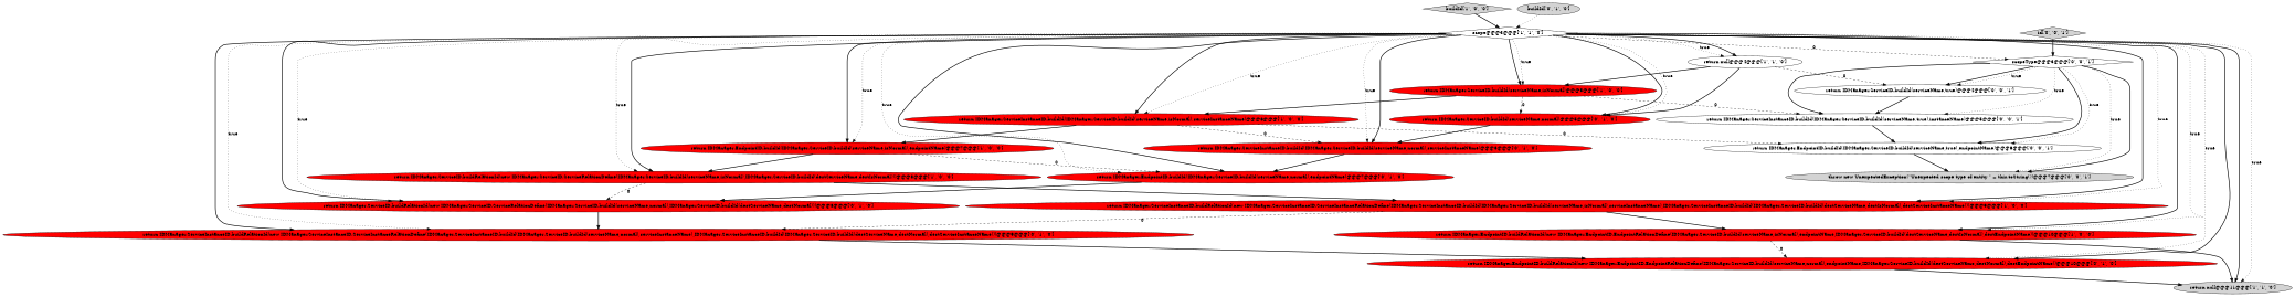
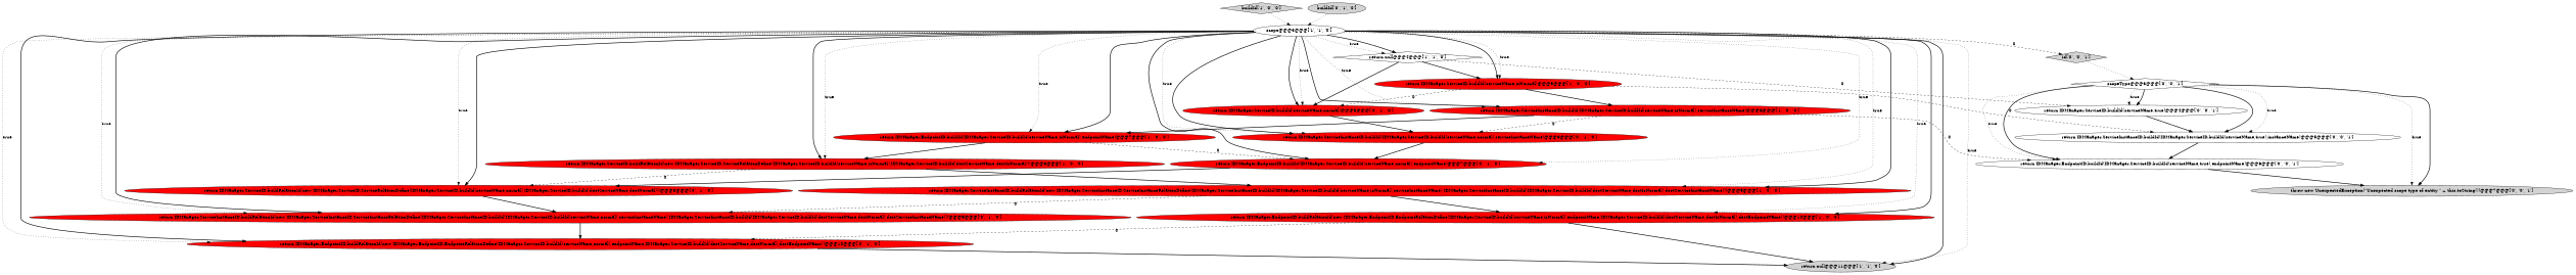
  digraph {
    node [fillcolor=red shape=ellipse style=filled]
    edge [style=bold]
    n1 [label="return IDManager.ServiceID.buildRelationId(new IDManager.ServiceID.ServiceRelationDefine(IDManager.ServiceID.buildId(serviceName,normal),IDManager.ServiceID.buildId(destServiceName,destNormal)))@@@8@@@['0', '1', '0']"]
    n2 [label="return IDManager.ServiceInstanceID.buildRelationId(new IDManager.ServiceInstanceID.ServiceInstanceRelationDefine(IDManager.ServiceInstanceID.buildId(IDManager.ServiceID.buildId(serviceName,normal),serviceInstanceName),IDManager.ServiceInstanceID.buildId(IDManager.ServiceID.buildId(destServiceName,destNormal),destServiceInstanceName)))@@@9@@@['0', '1', '0']"]
    n3 [label="return IDManager.EndpointID.buildRelationId(new IDManager.EndpointID.EndpointRelationDefine(IDManager.ServiceID.buildId(serviceName,normal),endpointName,IDManager.ServiceID.buildId(destServiceName,destNormal),destEndpointName))@@@10@@@['0', '1', '0']"]
    n4 [fillcolor=lightgray label="buildId['1', '0', '0']" shape=diamond]
-   n5 [fillcolor=white label="scope@@@3@@@['1', '1', '0']" shape=diamond]
+   n5 [fillcolor=white label="scope@@@3@@@['1', '1', '0']"]
    n6 [label="return IDManager.ServiceID.buildId(serviceName,isNormal)@@@5@@@['1', '0', '0']"]
    n7 [label="return IDManager.ServiceInstanceID.buildId(IDManager.ServiceID.buildId(serviceName,isNormal),serviceInstanceName)@@@6@@@['1', '0', '0']"]
    n8 [label="return IDManager.ServiceID.buildId(serviceName,normal)@@@5@@@['0', '1', '0']"]
-   n9 [fillcolor=white label="return null@@@4@@@['1', '1', '0']"]
+   n9 [fillcolor=white label="return null@@@4@@@['1', '1', '0']" shape=diamond]
    n10 [label="return IDManager.ServiceInstanceID.buildRelationId(new IDManager.ServiceInstanceID.ServiceInstanceRelationDefine(IDManager.ServiceInstanceID.buildId(IDManager.ServiceID.buildId(serviceName,isNormal),serviceInstanceName),IDManager.ServiceInstanceID.buildId(IDManager.ServiceID.buildId(destServiceName,destIsNormal),destServiceInstanceName)))@@@9@@@['1', '0', '0']"]
    n11 [label="return IDManager.EndpointID.buildRelationId(new IDManager.EndpointID.EndpointRelationDefine(IDManager.ServiceID.buildId(serviceName,isNormal),endpointName,IDManager.ServiceID.buildId(destServiceName,destIsNormal),destEndpointName))@@@10@@@['1', '0', '0']"]
    n12 [label="return IDManager.ServiceInstanceID.buildId(IDManager.ServiceID.buildId(serviceName,normal),serviceInstanceName)@@@6@@@['0', '1', '0']"]
    n13 [label="return IDManager.EndpointID.buildId(IDManager.ServiceID.buildId(serviceName,isNormal),endpointName)@@@7@@@['1', '0', '0']"]
    n14 [label="return IDManager.ServiceID.buildRelationId(new IDManager.ServiceID.ServiceRelationDefine(IDManager.ServiceID.buildId(serviceName,isNormal),IDManager.ServiceID.buildId(destServiceName,destIsNormal)))@@@8@@@['1', '0', '0']"]
    n15 [label="return IDManager.EndpointID.buildId(IDManager.ServiceID.buildId(serviceName,normal),endpointName)@@@7@@@['0', '1', '0']"]
    n16 [fillcolor=lightgray label="return null@@@11@@@['1', '1', '0']"]
    n17 [fillcolor=white label="scopeType@@@3@@@['0', '0', '1']" shape=diamond]
    n18 [fillcolor=white label="return IDManager.ServiceInstanceID.buildId(IDManager.ServiceID.buildId(serviceName,true),instanceName)@@@5@@@['0', '0', '1']"]
    n19 [fillcolor=white label="return IDManager.EndpointID.buildId(IDManager.ServiceID.buildId(serviceName,true),endpointName)@@@6@@@['0', '0', '1']"]
    n20 [fillcolor=white label="return IDManager.ServiceID.buildId(serviceName,true)@@@4@@@['0', '0', '1']"]
    n21 [fillcolor=lightgray label="throw new UnexpectedException(\"Unexpected scope type of entity \" + this.toString())@@@7@@@['0', '0', '1']"]
    n22 [fillcolor=lightgray label="id['0', '0', '1']" shape=diamond]
    n23 [fillcolor=lightgray label="buildId['0', '1', '0']"]
    n1 -> n2
    n2 -> n3
    n3 -> n16
-   n4 -> n5
+   n4 -> n5 [style=dotted]
    n5 -> n1 [label=true style=dotted]
    n5 -> n1
    n5 -> n2
    n5 -> n2 [label=true style=dotted]
    n5 -> n3 [label=true style=dotted]
    n5 -> n3
    n5 -> n6
    n5 -> n6 [label=true style=dotted]
    n5 -> n7
    n5 -> n7 [label=true style=dotted]
    n5 -> n8
    n5 -> n8 [label=true style=dotted]
    n5 -> n9
    n5 -> n9 [label=true style=dotted]
    n5 -> n10
    n5 -> n10 [label=true style=dotted]
    n5 -> n11
    n5 -> n11 [label=true style=dotted]
    n5 -> n12 [label=true style=dotted]
    n5 -> n12
    n5 -> n13
    n5 -> n13 [label=true style=dotted]
    n5 -> n14
    n5 -> n14 [label=true style=dotted]
    n5 -> n15 [label=true style=dotted]
    n5 -> n15
    n5 -> n16
    n5 -> n16 [label=true style=dotted]
-   n5 -> n17 [label=0 style=dashed]
+   n5 -> n22 [label=0 style=dashed]
    n6 -> n7
    n6 -> n8 [label=0 style=dashed]
    n6 -> n18 [label=0 style=dashed]
    n7 -> n12 [label=0 style=dashed]
    n7 -> n13
    n7 -> n19 [label=0 style=dashed]
    n8 -> n12
    n9 -> n6
    n9 -> n8
    n9 -> n20 [label=0 style=dashed]
    n10 -> n2 [label=0 style=dashed]
    n10 -> n11
    n11 -> n3 [label=0 style=dashed]
    n11 -> n16
    n12 -> n15
    n13 -> n14
    n13 -> n15 [label=0 style=dashed]
    n14 -> n1 [label=0 style=dashed]
    n14 -> n10
    n15 -> n1
    n17 -> n18 [label=true style=dotted]
    n17 -> n18
    n17 -> n19
    n17 -> n19 [label=true style=dotted]
    n17 -> n20
    n17 -> n20 [label=true style=dotted]
    n17 -> n21 [label=true style=dotted]
    n17 -> n21
    n18 -> n19
    n19 -> n21
    n20 -> n18
-   n22 -> n17
+   n22 -> n17 [style=dotted]
    n23 -> n5 [style=dotted]
  }
